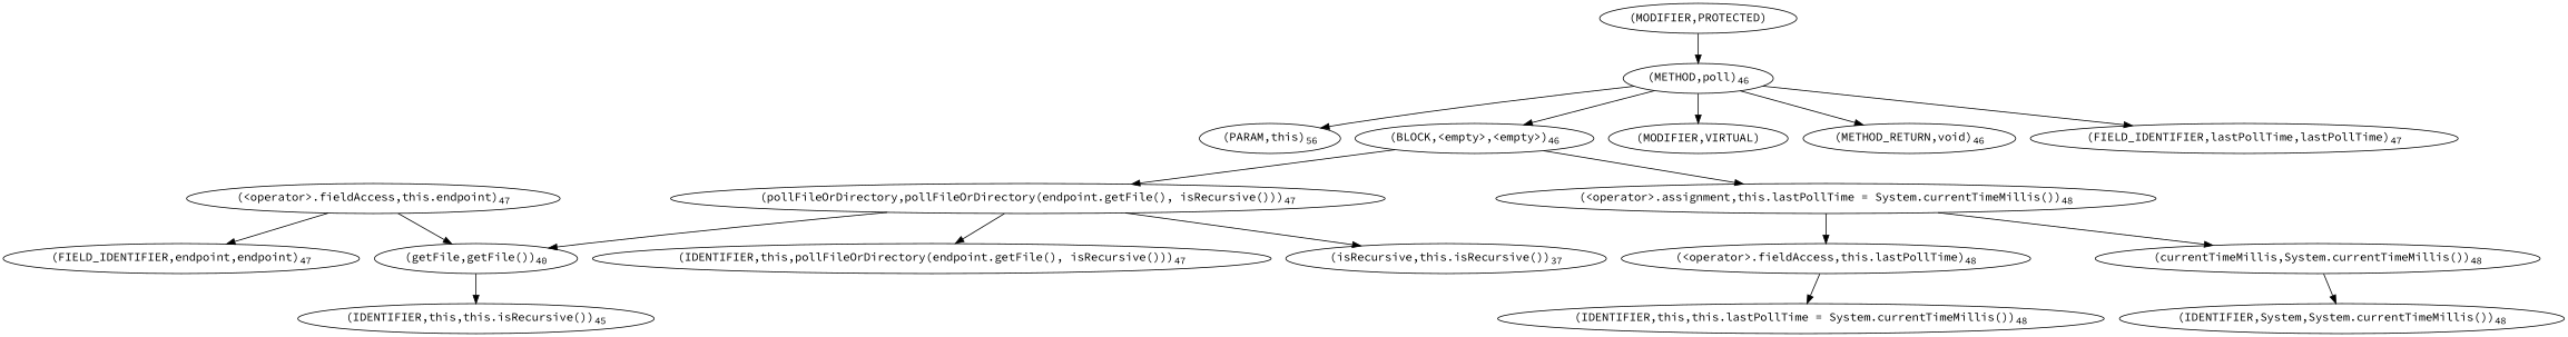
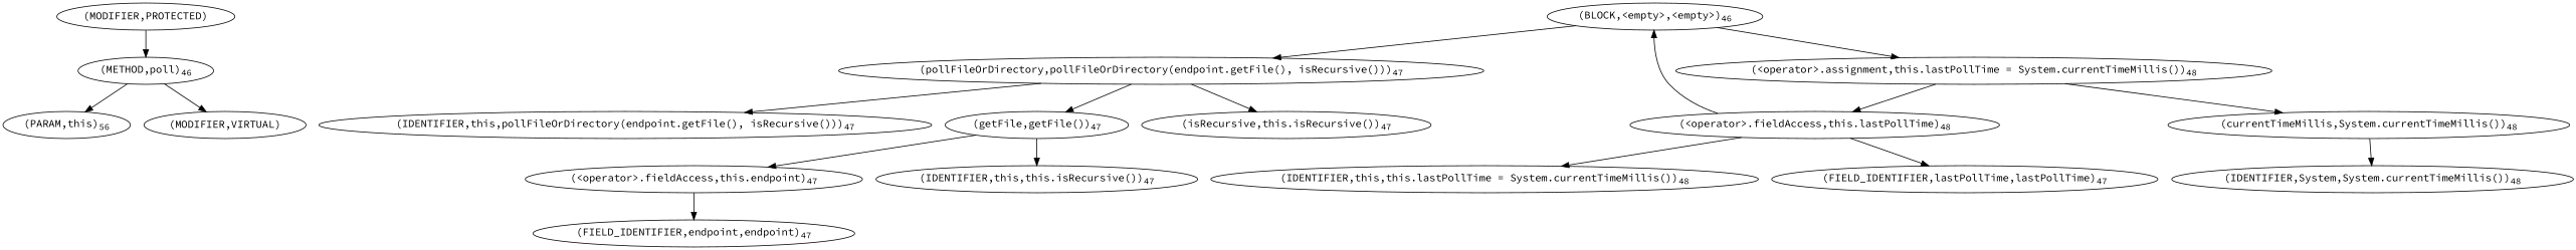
  digraph {
    fontname="Source Code Pro"
    node [fontname="Source Code Pro"]
    edge [fontname="Source Code Pro"]
    n1 [label=<(METHOD,poll)<SUB>46</SUB>>]
    n2 [label=<(PARAM,this)<SUB>56</SUB>>]
    n3 [label=<(BLOCK,&lt;empty&gt;,&lt;empty&gt;)<SUB>46</SUB>>]
    n4 [label=<(MODIFIER,VIRTUAL)>]
-   n5 [label=<(METHOD_RETURN,void)<SUB>46</SUB>>]
    n6 [label=<(pollFileOrDirectory,pollFileOrDirectory(endpoint.getFile(), isRecursive()))<SUB>47</SUB>>]
    n7 [label=<(&lt;operator&gt;.assignment,this.lastPollTime = System.currentTimeMillis())<SUB>48</SUB>>]
    n8 [label=<(MODIFIER,PROTECTED)>]
    n9 [label=<(IDENTIFIER,this,pollFileOrDirectory(endpoint.getFile(), isRecursive()))<SUB>47</SUB>>]
-   n10 [label=<(getFile,getFile())<SUB>40</SUB>>]
-   n11 [label=<(isRecursive,this.isRecursive())<SUB>37</SUB>>]
+   n10 [label=<(getFile,getFile())<SUB>47</SUB>>]
+   n11 [label=<(isRecursive,this.isRecursive())<SUB>47</SUB>>]
    n12 [label=<(&lt;operator&gt;.fieldAccess,this.lastPollTime)<SUB>48</SUB>>]
    n13 [label=<(currentTimeMillis,System.currentTimeMillis())<SUB>48</SUB>>]
    n14 [label=<(&lt;operator&gt;.fieldAccess,this.endpoint)<SUB>47</SUB>>]
-   n15 [label=<(IDENTIFIER,this,this.isRecursive())<SUB>45</SUB>>]
+   n15 [label=<(IDENTIFIER,this,this.isRecursive())<SUB>47</SUB>>]
    n16 [label=<(FIELD_IDENTIFIER,endpoint,endpoint)<SUB>47</SUB>>]
    n17 [label=<(IDENTIFIER,this,this.lastPollTime = System.currentTimeMillis())<SUB>48</SUB>>]
    n18 [label=<(FIELD_IDENTIFIER,lastPollTime,lastPollTime)<SUB>47</SUB>>]
    n19 [label=<(IDENTIFIER,System,System.currentTimeMillis())<SUB>48</SUB>>]
    n1 -> n2
-   n1 -> n3
+   n12 -> n3
    n1 -> n4
-   n1 -> n5
    n3 -> n6
    n3 -> n7
    n6 -> n9
    n6 -> n10
    n6 -> n11
    n7 -> n12
    n7 -> n13
    n8 -> n1
-   n14 -> n10
+   n10 -> n14
    n10 -> n15
    n12 -> n17
-   n1 -> n18
+   n12 -> n18
    n13 -> n19
    n14 -> n16
  }
